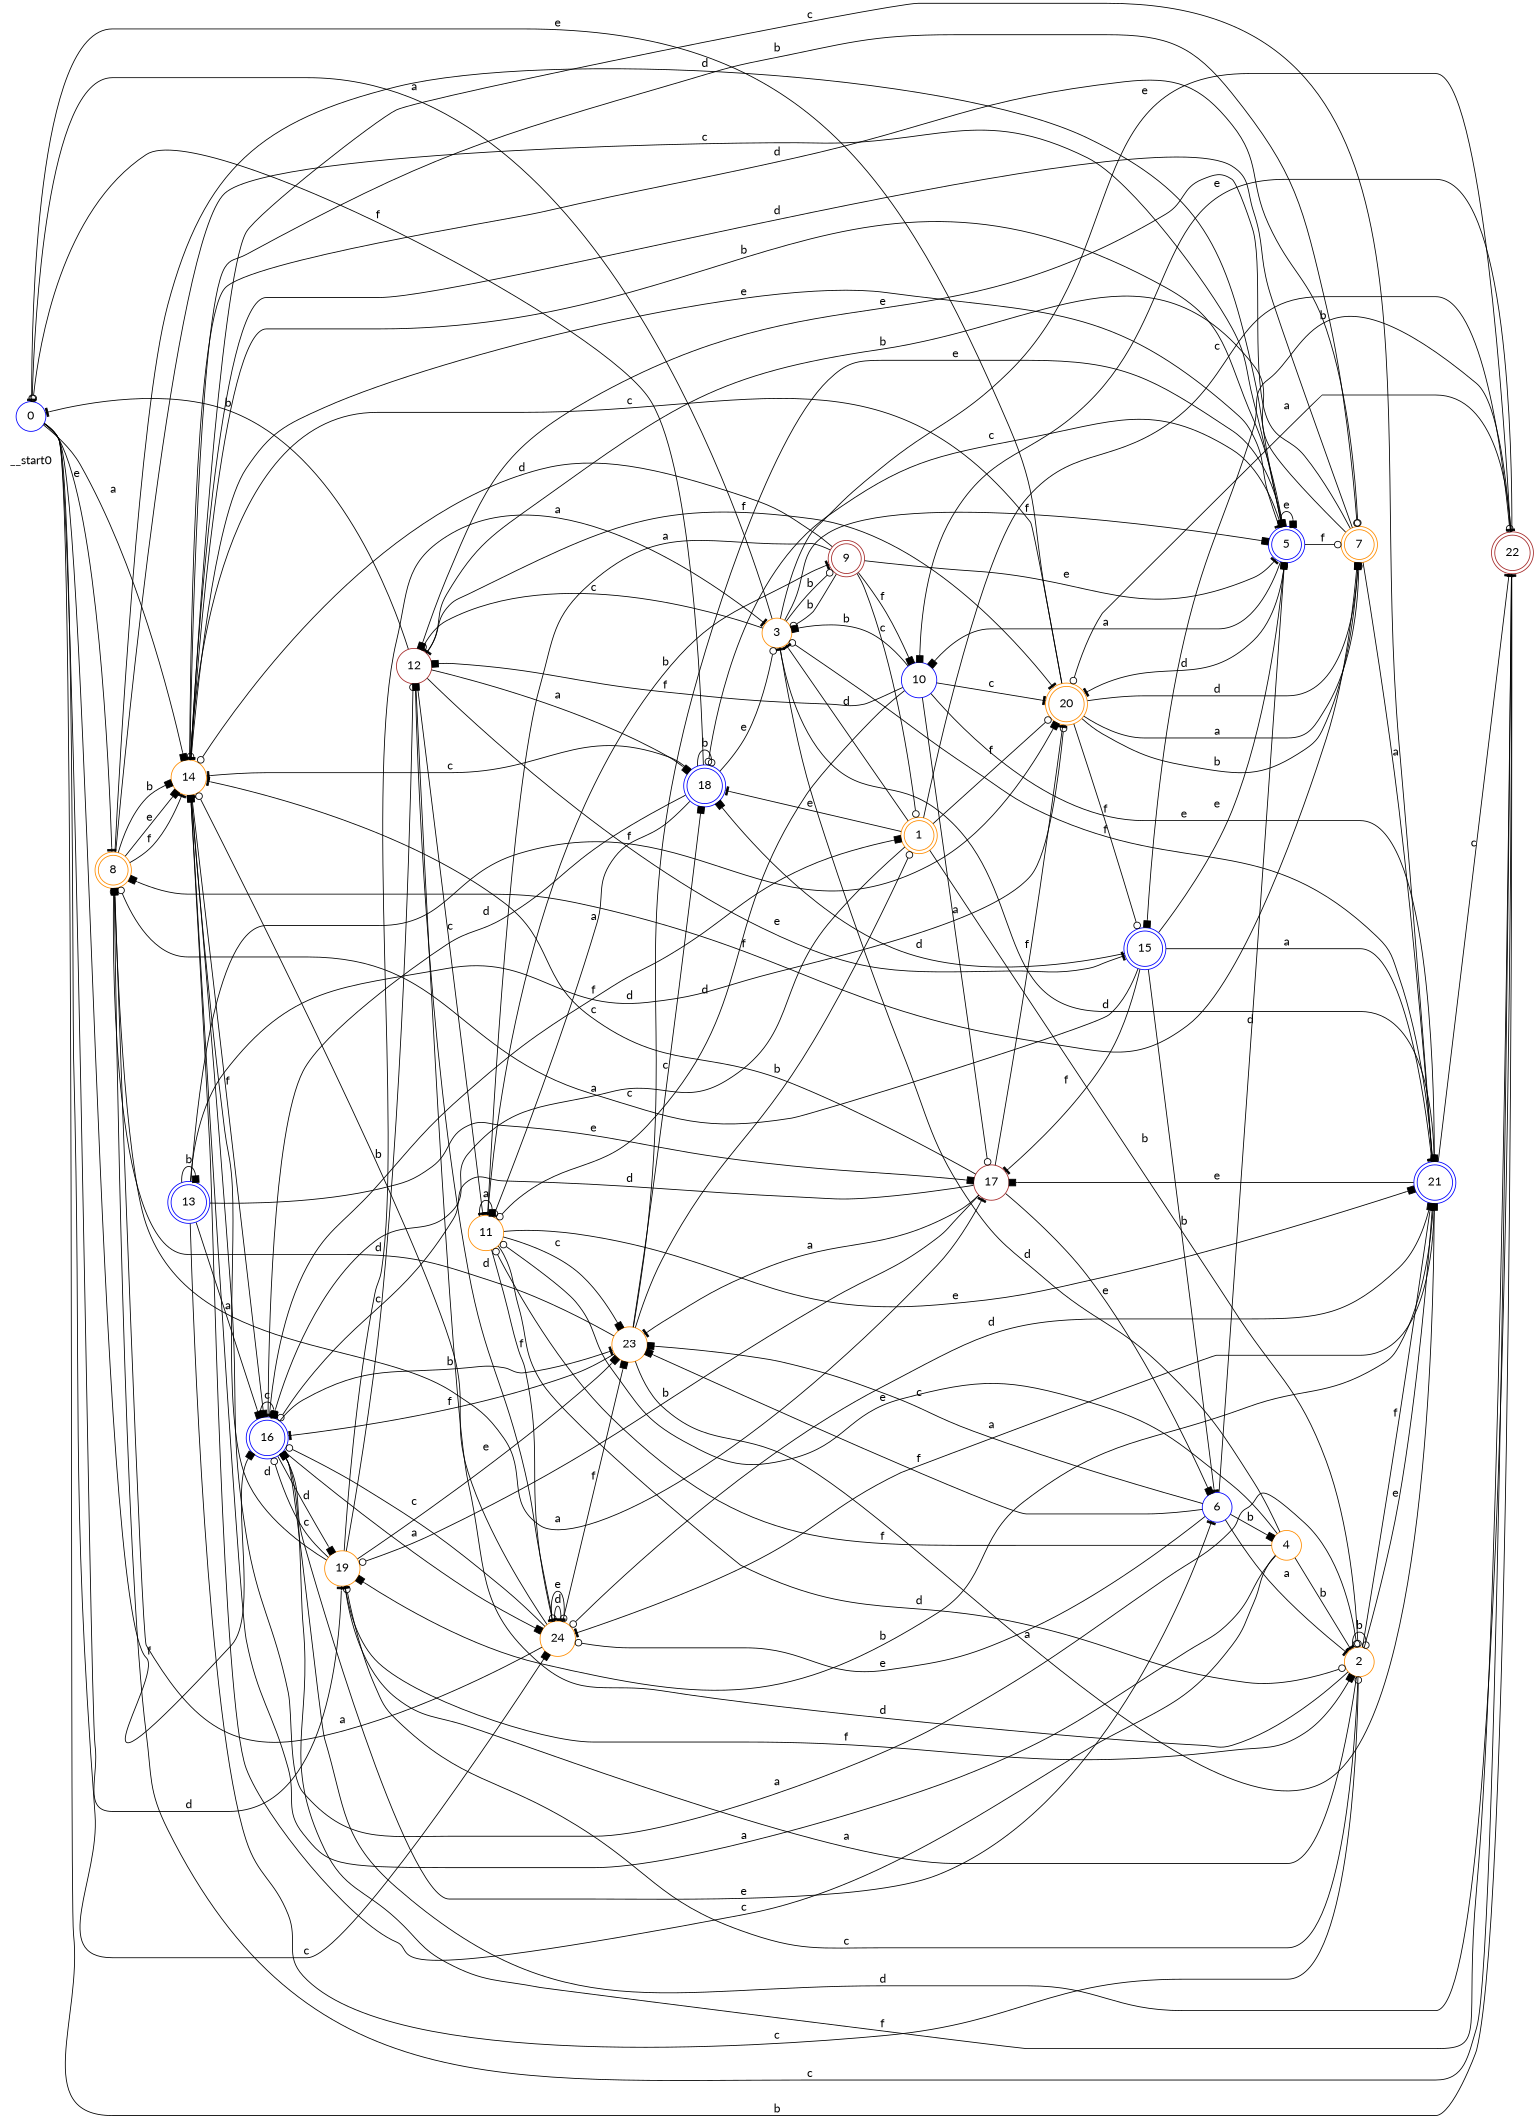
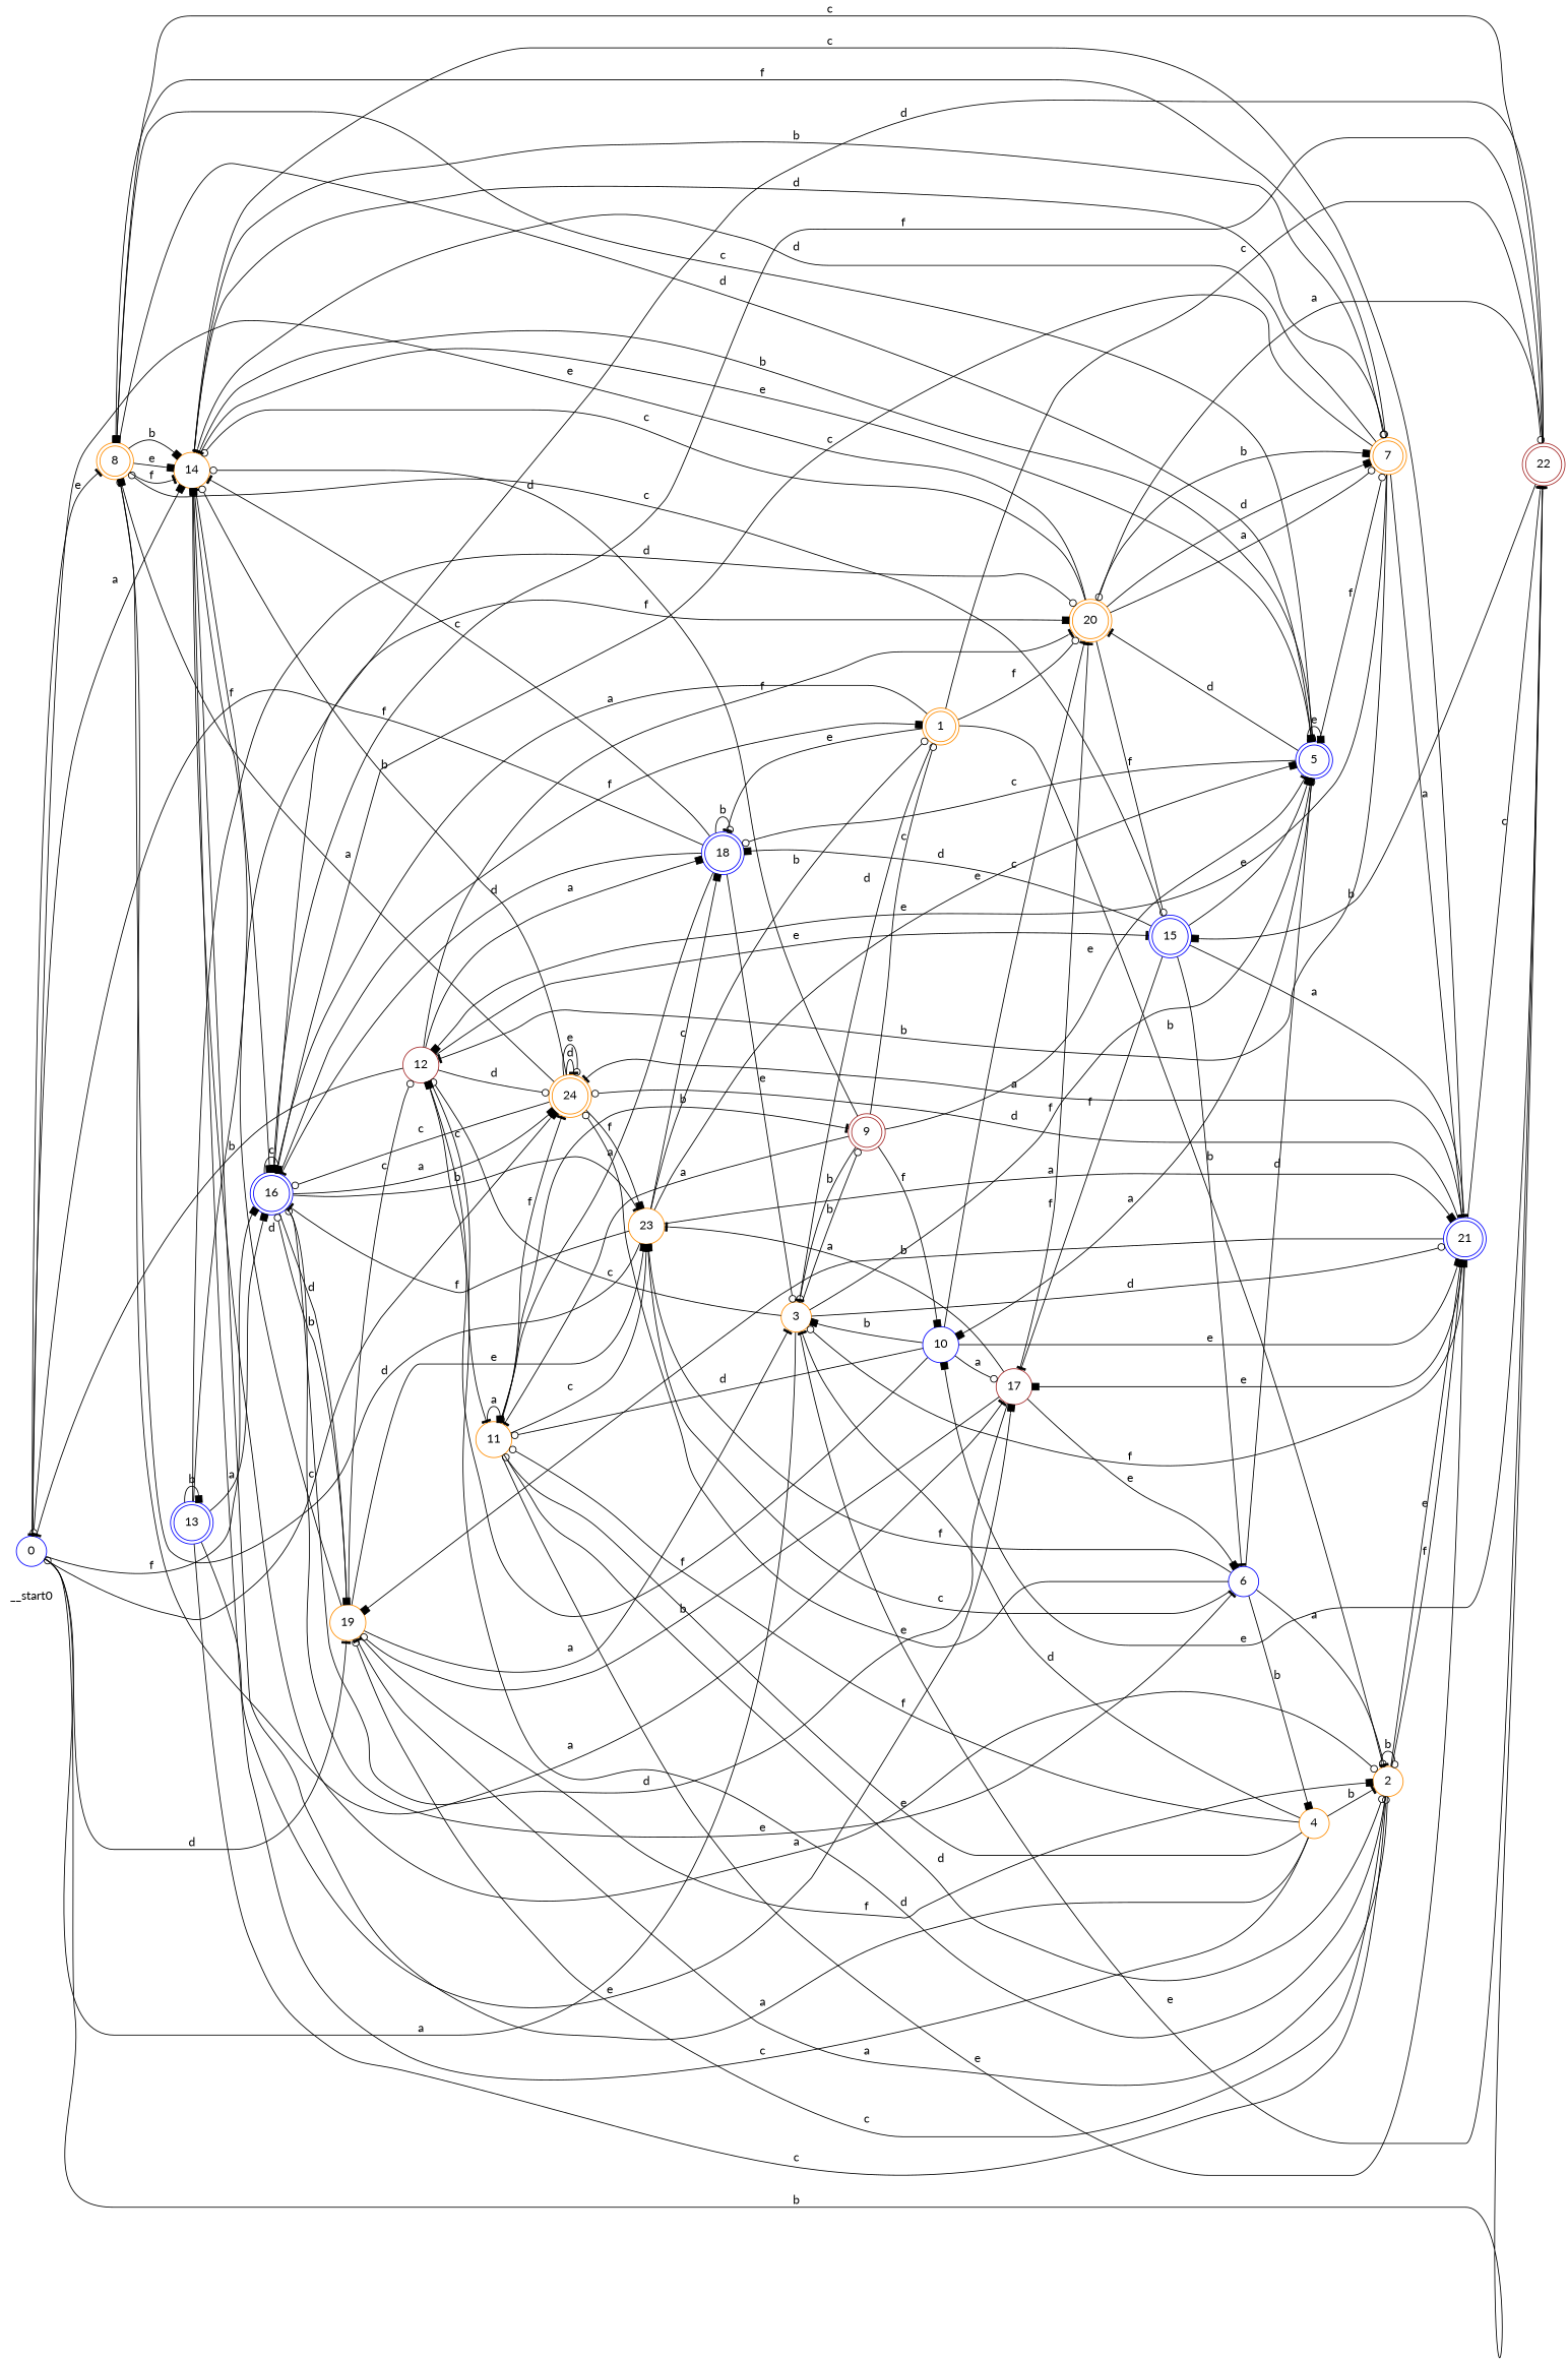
  digraph {
    fontname=Lato
    rankdir=LR
    node [color=darkorange fontname=Lato shape=circle fillcolor=white style=filled]
    edge [arrowhead=box fontname=Lato]
    __start0 [color=blue shape=none fillcolor="" style=""]
    n2 [color=blue label=0]
    n3 [label=8 shape=doublecircle style="rounded,filled"]
    n4 [label=14]
    n5 [color=blue label=16 shape=doublecircle style="rounded,filled"]
    n6 [label=19]
    n7 [color=brown label=22 shape=doublecircle style="rounded,filled"]
-   n8 [label=24]
+   n8 [label=24 shape=doublecircle]
    n9 [color=blue label=5 shape=doublecircle style="rounded,filled"]
    n10 [color=brown label=17]
    n11 [label=2]
    n12 [color=blue label=21 shape=doublecircle style="rounded,filled"]
    n13 [label=7 shape=doublecircle style="rounded,filled"]
    n14 [label=1 shape=doublecircle style="rounded,filled"]
    n15 [color=blue label=6]
    n16 [label=23]
    n17 [label=3]
    n18 [color=brown label=12]
    n19 [label=20 shape=doublecircle style="rounded,filled"]
    n20 [color=blue label=10]
    n21 [color=blue label=15 shape=doublecircle style="rounded,filled"]
    n22 [color=blue label=18 shape=doublecircle style="rounded,filled"]
    n23 [color=brown label=9 shape=doublecircle style="rounded,filled"]
    n24 [label=11]
    n25 [label=4]
    n26 [color=blue label=13 shape=doublecircle style="rounded,filled"]
    n2 -> n3 [arrowhead=tee label=e]
    n2 -> n4 [label=a]
    n2 -> n5 [label=f]
    n2 -> n6 [arrowhead=tee label=d]
    n2 -> n7 [arrowhead=tee label=b]
    n2 -> n8 [label=c]
    n3 -> n4 [label=b]
    n3 -> n4 [label=e]
    n3 -> n4 [arrowhead=tee label=f]
    n3 -> n9 [arrowhead=odot label=c]
    n3 -> n9 [label=d]
    n3 -> n10 [arrowhead=tee label=a]
    n4 -> n5 [label=f]
    n4 -> n9 [arrowhead=tee label=e]
    n4 -> n11 [arrowhead=odot label=a]
    n4 -> n12 [arrowhead=tee label=c]
    n4 -> n13 [arrowhead=odot label=b]
    n4 -> n13 [arrowhead=odot label=d]
    n5 -> n5 [label=c]
    n5 -> n6 [label=d]
    n5 -> n8 [label=a]
    n5 -> n14 [label=f]
    n5 -> n15 [arrowhead=tee label=e]
    n5 -> n16 [arrowhead=tee label=b]
    n6 -> n4 [arrowhead=tee label=d]
-   n6 -> n5 [arrowhead=odot label=c]
+   n6 -> n5 [arrowhead=odot label=b]
    n6 -> n11 [label=f]
    n6 -> n16 [label=e]
    n6 -> n17 [arrowhead=tee label=a]
    n6 -> n18 [arrowhead=odot label=c]
    n7 -> n3 [label=c]
    n7 -> n5 [label=d]
    n7 -> n5 [label=f]
    n7 -> n19 [arrowhead=odot label=a]
    n7 -> n20 [label=e]
    n7 -> n21 [label=b]
    n8 -> n3 [label=a]
    n8 -> n4 [arrowhead=odot label=b]
    n8 -> n5 [arrowhead=odot label=c]
    n8 -> n8 [arrowhead=tee label=d]
    n8 -> n8 [arrowhead=odot label=e]
    n8 -> n16 [label=f]
    n9 -> n4 [arrowhead=tee label=b]
    n9 -> n9 [label=e]
    n9 -> n13 [arrowhead=odot label=f]
    n9 -> n19 [arrowhead=tee label=d]
    n9 -> n20 [label=a]
    n9 -> n22 [arrowhead=odot label=c]
-   n10 -> n4 [arrowhead=tee label=c]
    n10 -> n5 [arrowhead=odot label=d]
    n10 -> n6 [arrowhead=odot label=b]
    n10 -> n15 [label=e]
    n10 -> n16 [arrowhead=tee label=a]
    n10 -> n19 [arrowhead=tee label=f]
    n11 -> n6 [arrowhead=tee label=a]
    n11 -> n6 [arrowhead=odot label=c]
    n11 -> n11 [arrowhead=odot label=b]
    n11 -> n12 [arrowhead=tee label=e]
    n11 -> n12 [label=f]
    n11 -> n18 [label=d]
    n12 -> n6 [label=b]
    n12 -> n7 [arrowhead=tee label=c]
    n12 -> n8 [arrowhead=tee label=a]
    n12 -> n8 [arrowhead=odot label=d]
    n12 -> n10 [label=e]
    n12 -> n17 [arrowhead=odot label=f]
    n13 -> n3 [label=f]
    n13 -> n4 [arrowhead=tee label=d]
+   n13 -> n5 [arrowhead=tee label=c]
    n13 -> n12 [arrowhead=tee label=a]
    n13 -> n18 [arrowhead=tee label=b]
    n13 -> n18 [label=e]
    n14 -> n5 [label=a]
    n14 -> n7 [arrowhead=odot label=c]
    n14 -> n11 [arrowhead=odot label=b]
    n14 -> n17 [arrowhead=tee label=d]
    n14 -> n19 [arrowhead=odot label=f]
    n14 -> n22 [arrowhead=tee label=e]
    n15 -> n8 [arrowhead=odot label=e]
    n15 -> n9 [arrowhead=odot label=d]
    n15 -> n11 [arrowhead=tee label=a]
    n15 -> n16 [label=c]
    n15 -> n16 [label=f]
    n15 -> n25 [label=b]
    n16 -> n3 [arrowhead=odot label=d]
    n16 -> n5 [arrowhead=tee label=f]
    n16 -> n9 [label=e]
    n16 -> n12 [label=a]
    n16 -> n14 [arrowhead=odot label=b]
    n16 -> n22 [label=c]
    n17 -> n2 [arrowhead=odot label=a]
    n17 -> n7 [arrowhead=tee label=e]
    n17 -> n9 [label=f]
    n17 -> n12 [arrowhead=odot label=d]
    n17 -> n18 [arrowhead=odot label=c]
    n17 -> n23 [arrowhead=odot label=b]
    n18 -> n2 [arrowhead=tee label=b]
    n18 -> n8 [arrowhead=odot label=d]
    n18 -> n19 [arrowhead=tee label=f]
    n18 -> n21 [arrowhead=tee label=e]
    n18 -> n22 [label=a]
    n18 -> n24 [arrowhead=tee label=c]
    n19 -> n2 [arrowhead=tee label=e]
    n19 -> n4 [arrowhead=odot label=c]
    n19 -> n13 [arrowhead=odot label=a]
    n19 -> n13 [label=b]
    n19 -> n13 [label=d]
    n19 -> n21 [arrowhead=odot label=f]
    n20 -> n10 [arrowhead=odot label=a]
    n20 -> n12 [label=e]
    n20 -> n17 [label=b]
    n20 -> n18 [label=f]
    n20 -> n19 [arrowhead=tee label=c]
    n20 -> n24 [arrowhead=odot label=d]
    n21 -> n3 [arrowhead=odot label=c]
    n21 -> n9 [label=e]
    n21 -> n10 [arrowhead=tee label=f]
    n21 -> n12 [arrowhead=tee label=a]
    n21 -> n15 [arrowhead=tee label=b]
    n21 -> n22 [label=d]
    n22 -> n2 [arrowhead=odot label=f]
    n22 -> n4 [arrowhead=tee label=c]
    n22 -> n5 [arrowhead=tee label=d]
    n22 -> n17 [arrowhead=odot label=e]
    n22 -> n22 [arrowhead=odot label=b]
    n22 -> n24 [arrowhead=odot label=a]
    n23 -> n4 [arrowhead=odot label=d]
    n23 -> n9 [arrowhead=tee label=e]
    n23 -> n14 [arrowhead=odot label=c]
    n23 -> n17 [arrowhead=odot label=b]
    n23 -> n20 [label=f]
    n23 -> n24 [arrowhead=tee label=a]
    n24 -> n8 [arrowhead=tee label=f]
    n24 -> n11 [arrowhead=odot label=d]
    n24 -> n12 [label=e]
    n24 -> n16 [label=c]
    n24 -> n23 [arrowhead=tee label=b]
    n24 -> n24 [label=a]
    n25 -> n4 [label=a]
    n25 -> n4 [label=c]
    n25 -> n11 [arrowhead=tee label=b]
    n25 -> n17 [arrowhead=tee label=d]
    n25 -> n24 [arrowhead=odot label=e]
    n25 -> n24 [arrowhead=odot label=f]
    n26 -> n5 [label=a]
    n26 -> n10 [label=e]
    n26 -> n11 [arrowhead=odot label=c]
    n26 -> n19 [arrowhead=odot label=d]
    n26 -> n19 [label=f]
    n26 -> n26 [label=b]
  }
